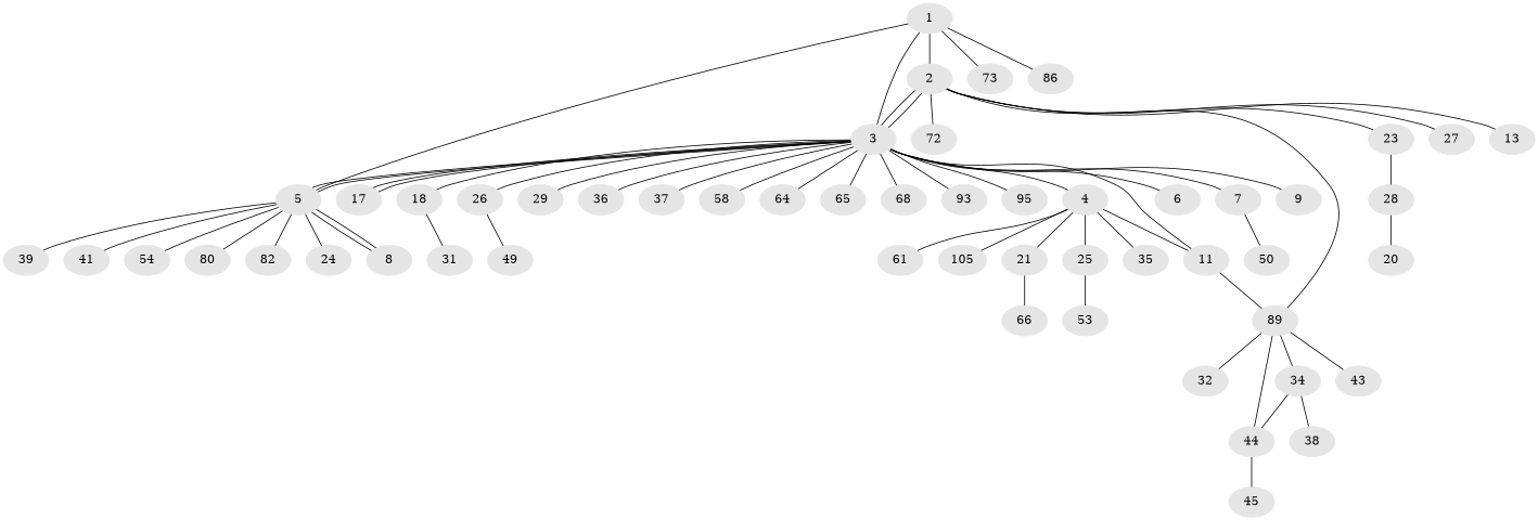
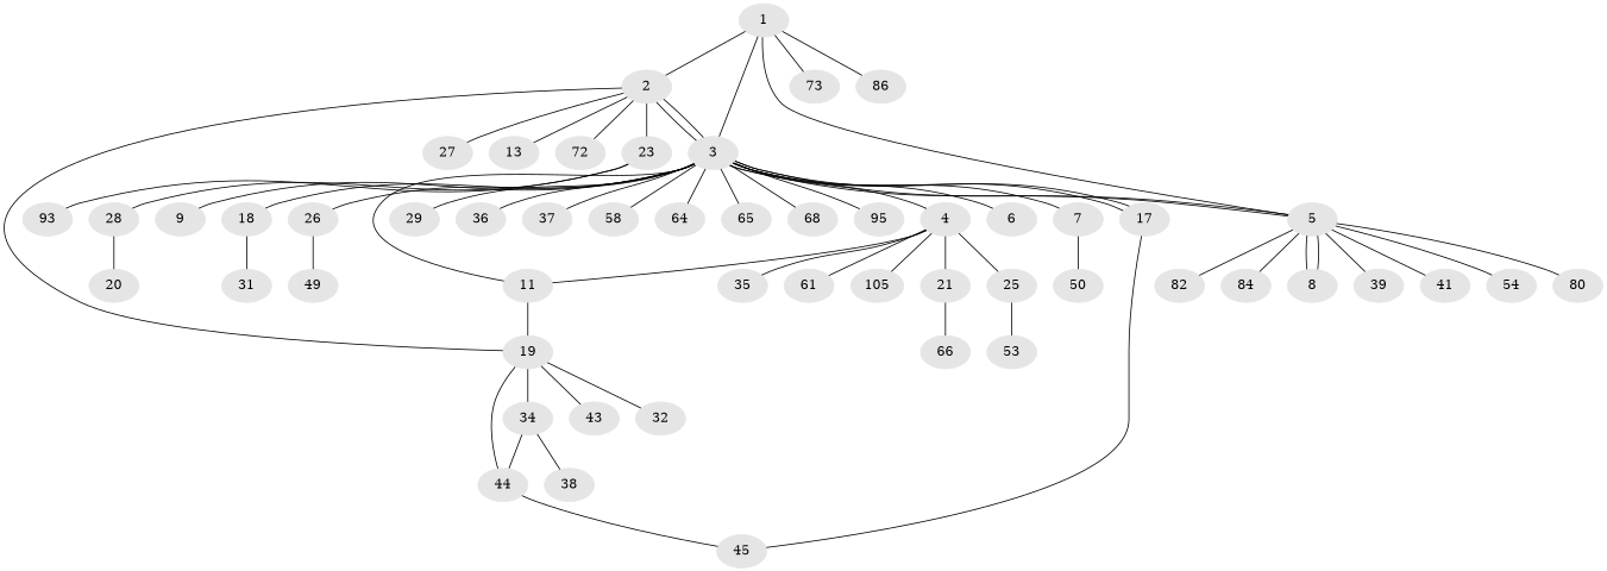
  graph {
    node [color=gray90 style=filled]
    2 [super="+70+55+57+15"]
    3 [super="+12"]
-   19 [super="+20+42+106" label=89]
+   19 [super="+20+42+106"]
    23
    27
    n6 [label=13]
    72
    1
    5 [super="+10+81+97+102"]
    73
    86
    4 [super="+22+16+14+13"]
    6 [super="+78"]
    7
    9
    11 [super="+71+24"]
    17
    18 [super="+67+83"]
    26
    29
    36
    37
    58
    64
    65
    68
    93
    95
    8
    39
    41 [super="+66"]
    54
    80
    82
-   84 [label=24]
+   84
    32
    34
    43
    44 [super="+48+51+87+52"]
    28
    21
    25
    35
    n44 [label=61]
    105
    n46 [label=50]
    45
    31
    49 [super="+59+69"]
    n50 [label=66]
    53 [super="+79+88+75+76"]
    38
    n53 [label=20]
    2 -- 3 [weight=2]
    2 -- 3
    2 -- 19
    2 -- 23
    2 -- 27
    2 -- n6
    2 -- 72
    3 -- 5
    3 -- 5
    3 -- 4 [weight=2]
    3 -- 6
    3 -- 7
    3 -- 9
    3 -- 11
    3 -- 17
    3 -- 17
    3 -- 18
    3 -- 26
    3 -- 29
    3 -- 36
    3 -- 37
    3 -- 58
    3 -- 64
    3 -- 65
    3 -- 68
-   3 -- 93
+   23 -- 93
    3 -- 95
    19 -- 32
    19 -- 34
    19 -- 43
    19 -- 44
    23 -- 28
    1 -- 2
    1 -- 3
    1 -- 5
    1 -- 73
    1 -- 86
    5 -- 8
    5 -- 8
    5 -- 39
    5 -- 41
    5 -- 54
    5 -- 80
    5 -- 82
    5 -- 84
    4 -- 11
    4 -- 21
    4 -- 25
    4 -- 35
    4 -- n44
    4 -- 105
    7 -- n46
    11 -- 19
+   17 -- 45
    18 -- 31
    26 -- 49
    34 -- 44
    34 -- 38
    44 -- 45
    28 -- n53
    21 -- n50
    25 -- 53 [weight=2]
  }
